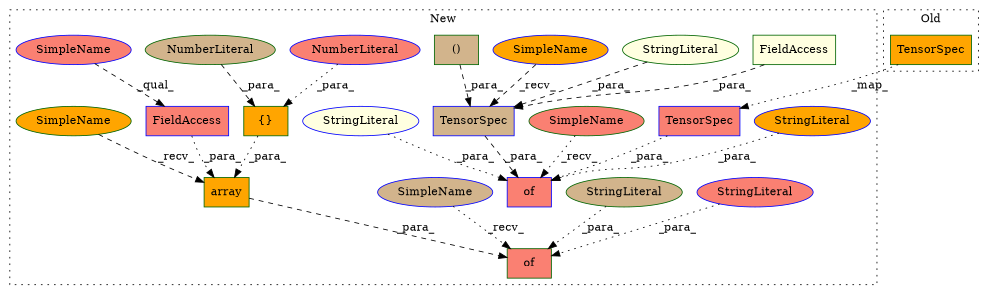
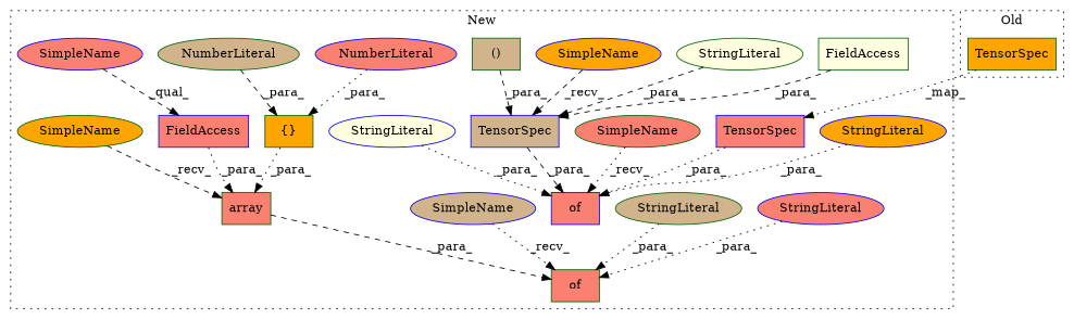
  digraph {
    node [a=32 l=3 s=26929 shape=ellipse style=filled fillcolor=salmon color=blue]
    edge [style=dotted]
    n1 [l="16,1" label=TensorSpec s="25484,25564" shape=box]
    n2 [l="3,1" label=of s="25460,25676" shape=box]
    n3 [a=45 l=8 label=StringLiteral s=25463 fillcolor=lightyellow]
    n4 [l="3,1" label=of s="26823,26943" shape=box color=darkgreen]
    n5 [a=4 l="1,1" label="{}" s="26919,26927" shape=box fillcolor=orange color=darkgreen]
    n6 [a=45 l=12 label=StringLiteral s=26883]
    n7 [l="16,1" label=TensorSpec s="25591,25675" shape=box fillcolor=tan]
    n8 [a=106 l=35 label="()" s=25607 shape=box fillcolor=tan color=darkgreen]
    n9 [a=22 l=18 label=FieldAccess s=25644 shape=box fillcolor=lightyellow color=darkgreen]
    n10 [a=45 l=8 label=StringLiteral s=26826 fillcolor=tan color=darkgreen]
    n11 [a=45 l=12 label=StringLiteral s=25566 fillcolor=orange]
    n12 [a=34 label=NumberLiteral s=26920 fillcolor=tan color=darkgreen]
    n13 [a=34 label=NumberLiteral s=26924]
-   n14 [l="6,1" label=array s="26902,26942" shape=box fillcolor=orange color=darkgreen]
+   n14 [l="6,1" label=array s="26902,26942" shape=box color=darkgreen]
    n15 [a=22 l=13 label=FieldAccess shape=box]
    n16 [a=45 l=12 label=StringLiteral s=25663 fillcolor=lightyellow color=darkgreen]
    n17 [a=42 l=11 label=SimpleName s=25579 fillcolor=orange]
    n18 [a=42 l=5 label=SimpleName s=26896 fillcolor=orange color=darkgreen]
    n19 [a=42 l=5 label=SimpleName]
    n20 [a=42 label=SimpleName s=26819 fillcolor=tan]
    n21 [a=42 label=SimpleName s=25456 color=darkgreen]
    n22 [l="16,1" label=TensorSpec s="22320,22390" shape=box fillcolor=orange color=darkgreen]
    subgraph cluster_1 {
      label=New
      style=dotted
      n1
      n2
      n3
      n4
      n5
      n6
      n7
      n8
      n9
      n10
      n11
      n12
      n13
      n14
      n15
      n16
      n17
      n18
      n19
      n20
      n21
    }
    subgraph cluster_2 {
      label=Old
      style=dotted
      n22
    }
    n1 -> n2 [label=_para_]
    n3 -> n2 [label=_para_]
    n5 -> n14 [label=_para_]
    n6 -> n4 [label=_para_]
    n7 -> n2 [label=_para_ style=dashed]
    n8 -> n7 [label=_para_ style=dashed]
    n9 -> n7 [label=_para_ style=dashed]
    n10 -> n4 [label=_para_]
    n11 -> n2 [label=_para_]
    n12 -> n5 [label=_para_ style=dashed]
    n13 -> n5 [label=_para_]
    n14 -> n4 [label=_para_ style=dashed]
    n15 -> n14 [label=_para_]
    n16 -> n7 [label=_para_ style=dashed]
    n17 -> n7 [label=_recv_ style=dashed]
    n18 -> n14 [label=_recv_ style=dashed]
    n19 -> n15 [label=_qual_ style=dashed]
    n20 -> n4 [label=_recv_]
    n21 -> n2 [label=_recv_]
    n22 -> n1 [label=_map_]
  }
